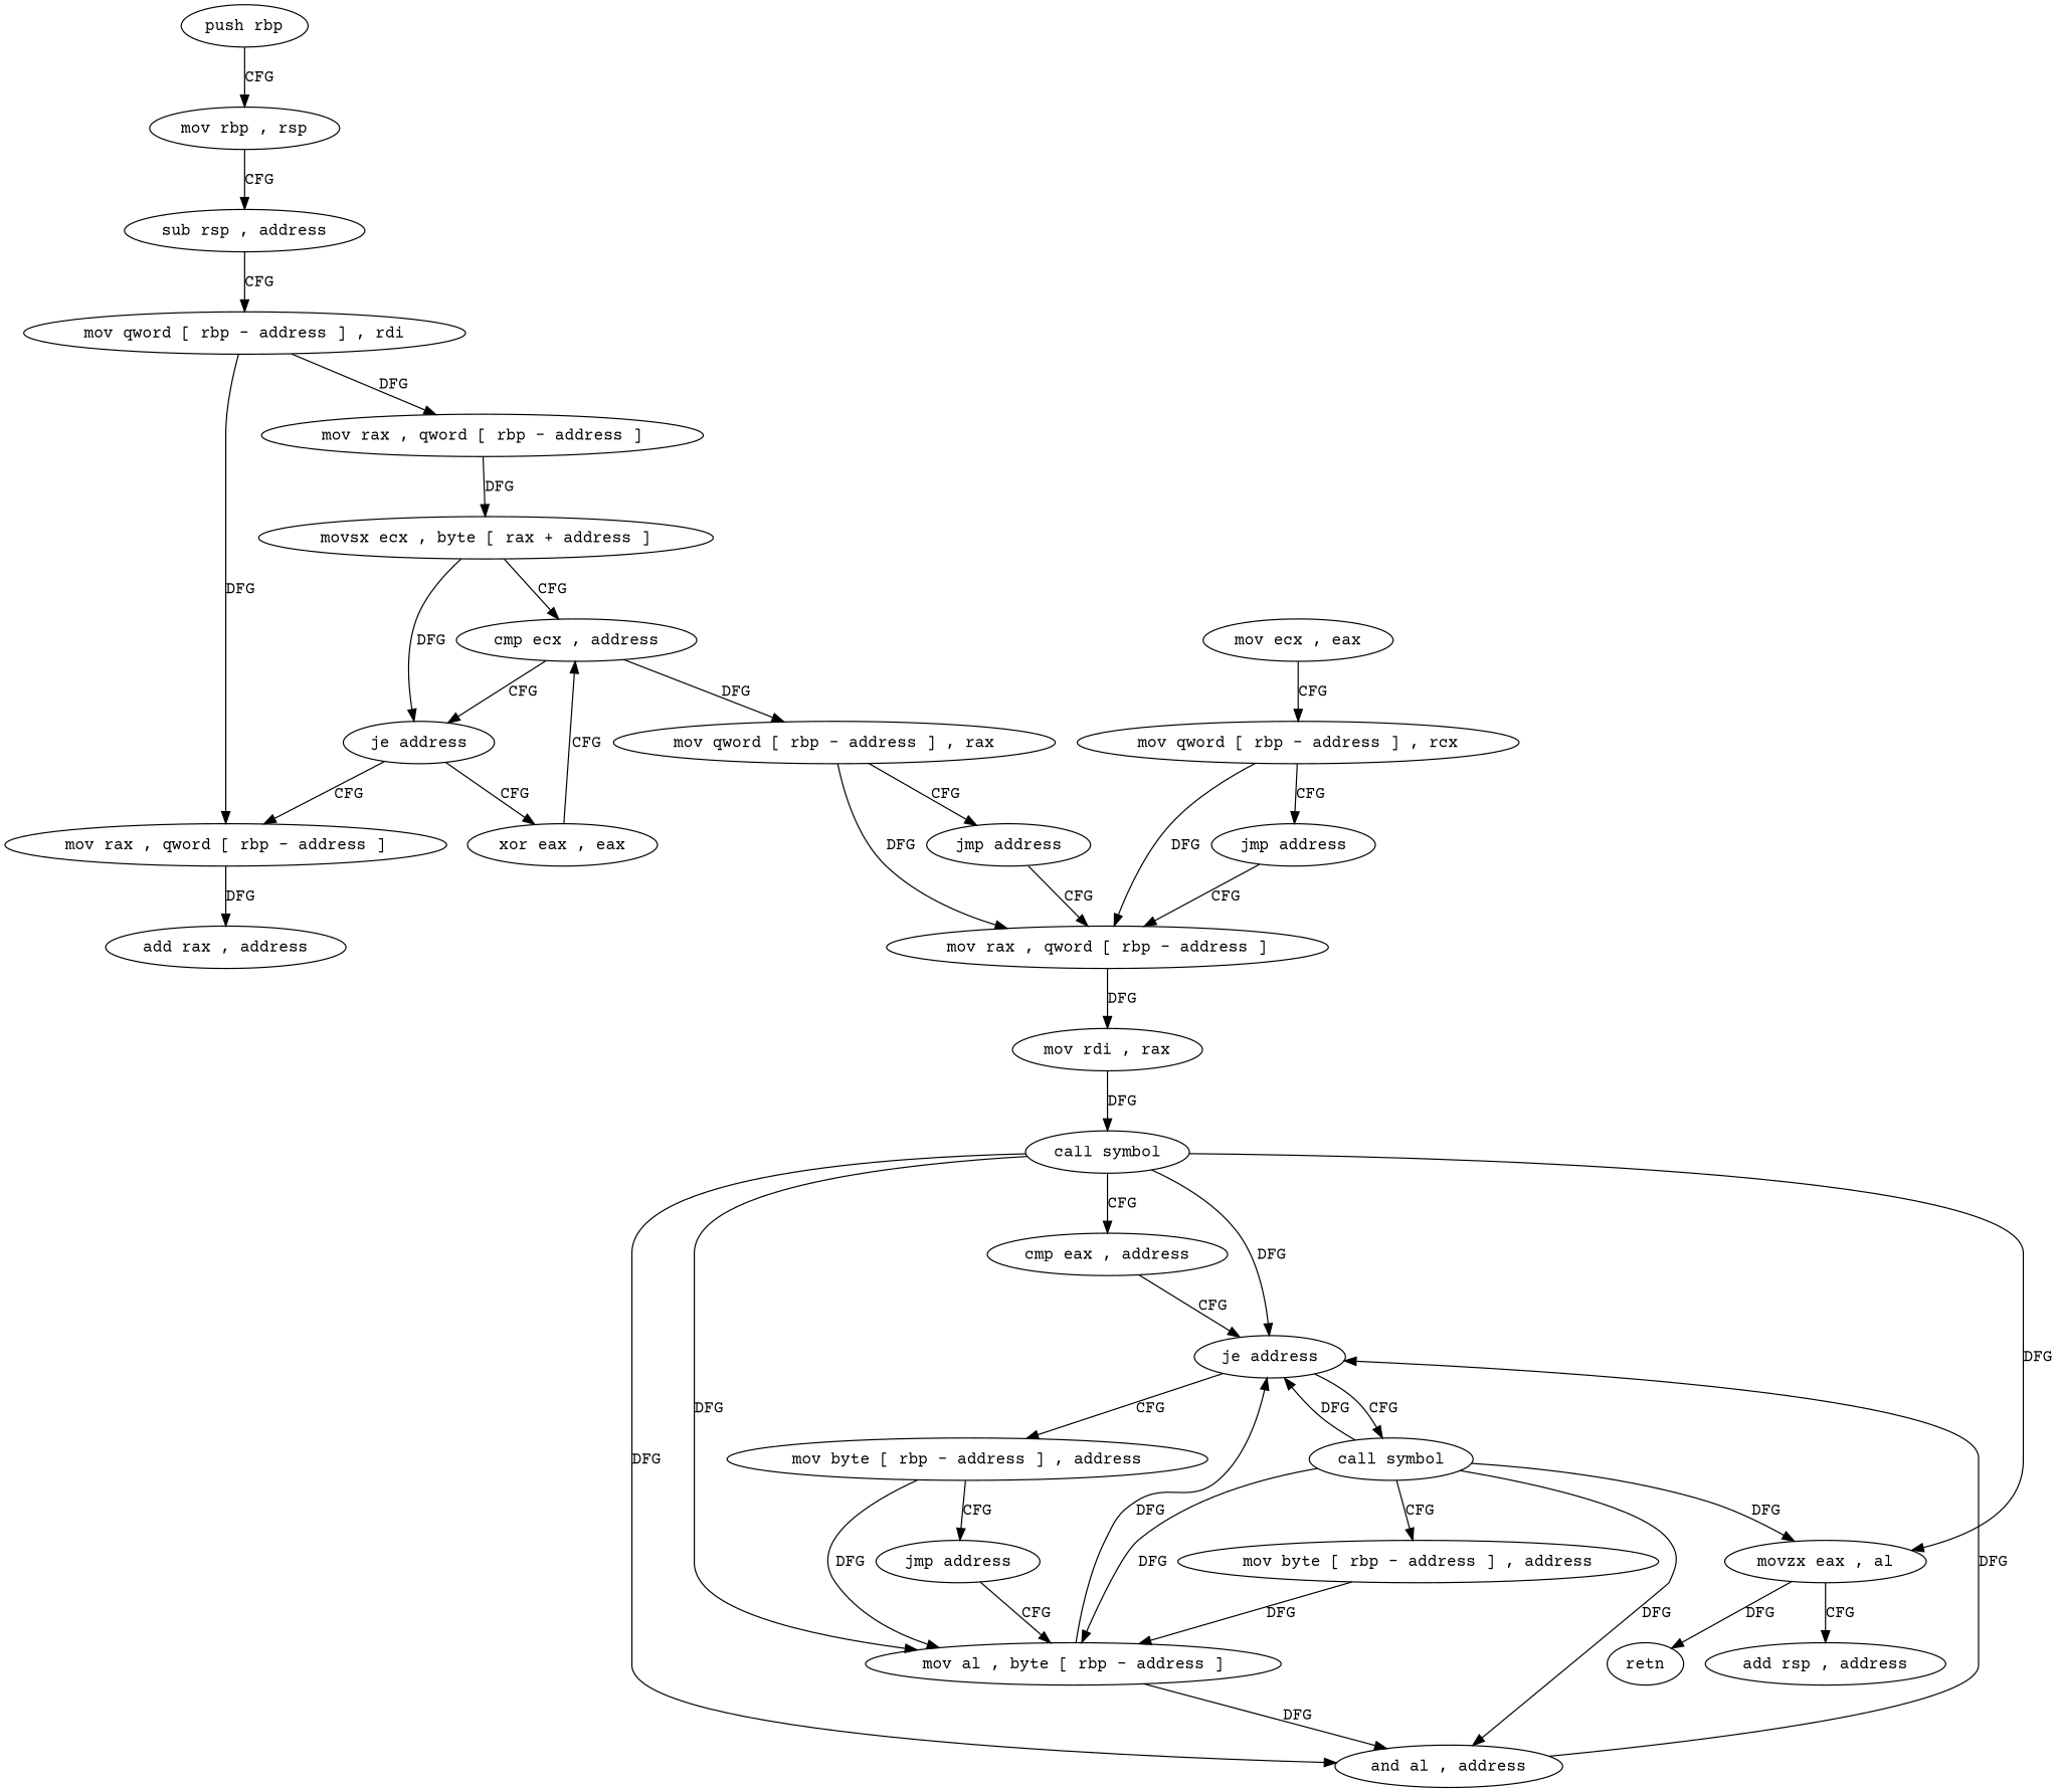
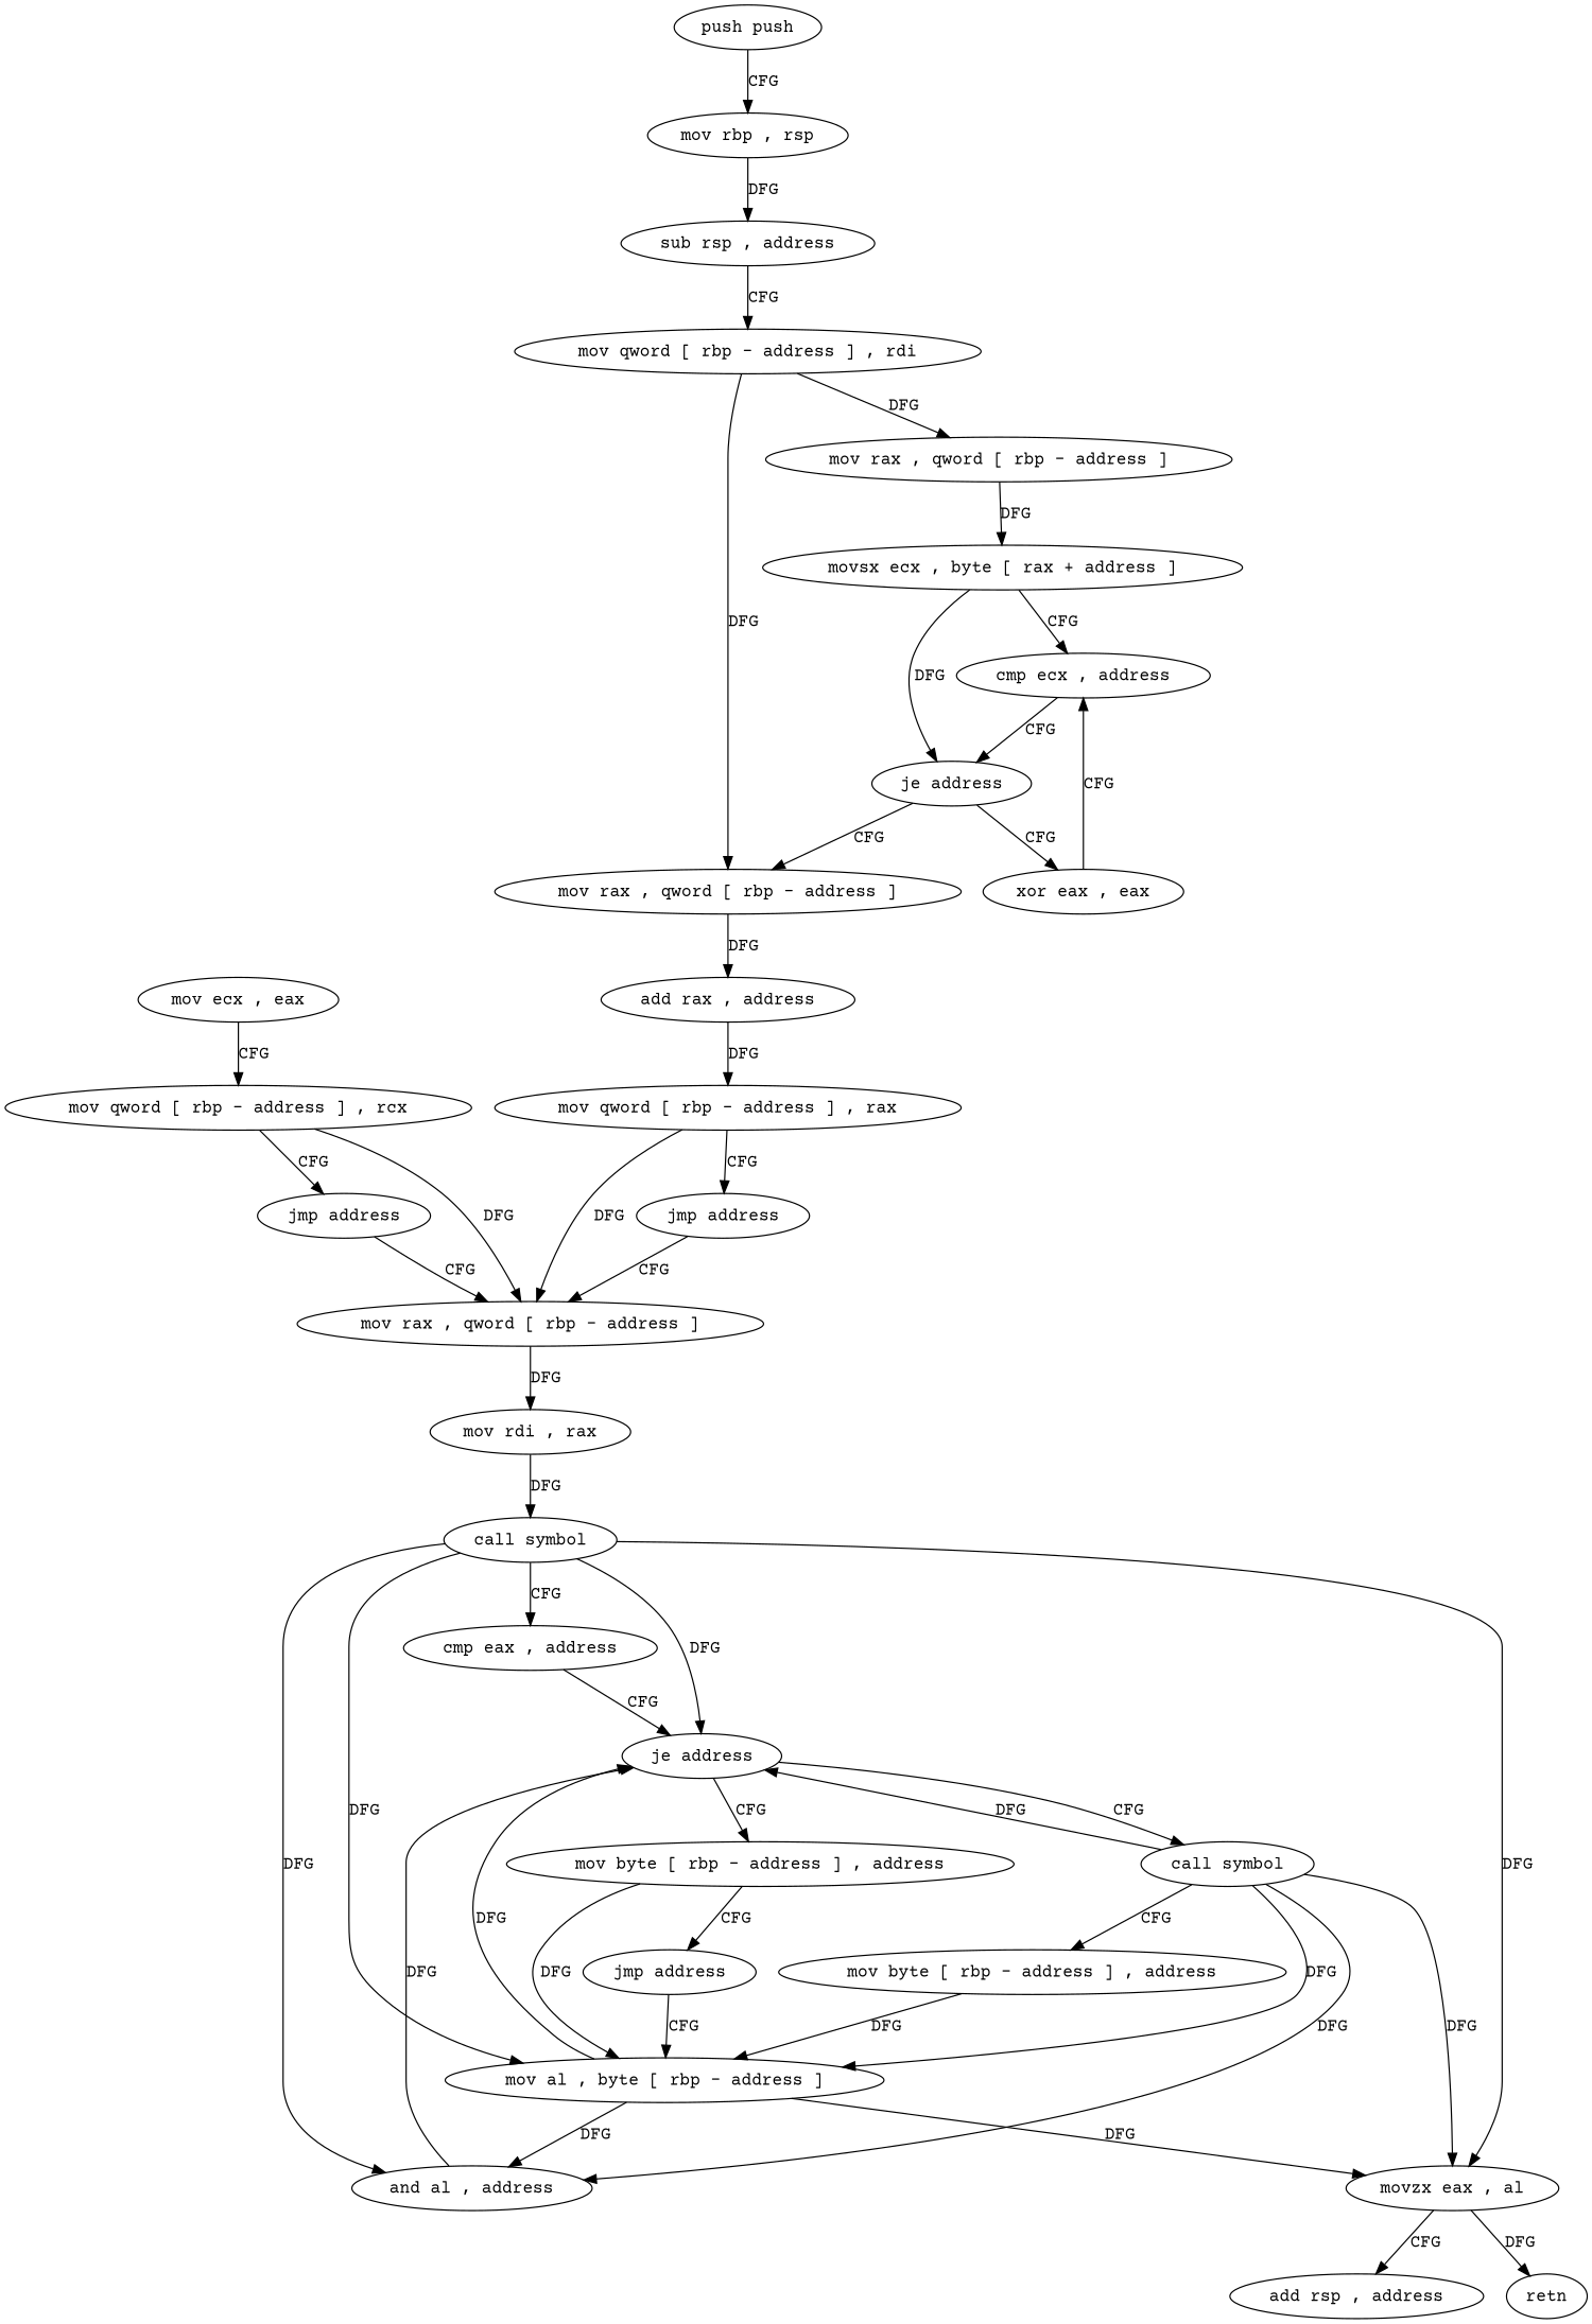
  digraph {
    fontname="Courier Prime"
    node [fontname="Courier Prime"]
    edge [fontname="Courier Prime"]
-   n1 [label="push rbp"]
+   n1 [label="push push"]
    n2 [label="mov rbp , rsp"]
    n3 [label="sub rsp , address"]
    n4 [label="mov qword [ rbp - address ] , rdi"]
    n5 [label="mov rax , qword [ rbp - address ]"]
    n6 [label="mov rax , qword [ rbp - address ]"]
    n7 [label="movsx ecx , byte [ rax + address ]"]
    n8 [label="add rax , address"]
    n9 [label="cmp ecx , address"]
    n10 [label="je address"]
    n11 [label="xor eax , eax"]
    n12 [label="mov ecx , eax"]
    n13 [label="mov qword [ rbp - address ] , rcx"]
    n14 [label="mov qword [ rbp - address ] , rax"]
    n15 [label="jmp address"]
    n16 [label="mov rax , qword [ rbp - address ]"]
    n17 [label="mov rdi , rax"]
    n18 [label="call symbol"]
    n19 [label="jmp address"]
    n20 [label="cmp eax , address"]
    n21 [label="je address"]
    n22 [label="mov al , byte [ rbp - address ]"]
    n23 [label="and al , address"]
    n24 [label="movzx eax , al"]
    n25 [label="call symbol"]
    n26 [label="mov byte [ rbp - address ] , address"]
    n27 [label="add rsp , address"]
    n28 [label=retn]
    n29 [label="mov byte [ rbp - address ] , address"]
    n30 [label="jmp address"]
    n1 -> n2 [label=CFG]
-   n2 -> n3 [label=CFG]
+   n2 -> n3 [label=DFG]
    n3 -> n4 [label=CFG]
    n4 -> n5 [label=DFG]
    n4 -> n6 [label=DFG]
    n5 -> n7 [label=DFG]
    n6 -> n8 [label=DFG]
    n7 -> n9 [label=CFG]
    n7 -> n10 [label=DFG]
-   n9 -> n14 [label=DFG]
+   n8 -> n14 [label=DFG]
    n9 -> n10 [label=CFG]
    n10 -> n6 [label=CFG]
    n10 -> n11 [label=CFG]
    n11 -> n9 [label=CFG]
    n12 -> n13 [label=CFG]
    n13 -> n15 [label=CFG]
    n13 -> n16 [label=DFG]
    n14 -> n16 [label=DFG]
    n14 -> n19 [label=CFG]
    n15 -> n16 [label=CFG]
    n16 -> n17 [label=DFG]
    n17 -> n18 [label=DFG]
    n18 -> n20 [label=CFG]
    n18 -> n21 [label=DFG]
    n18 -> n22 [label=DFG]
    n18 -> n23 [label=DFG]
    n18 -> n24 [label=DFG]
    n19 -> n16 [label=CFG]
    n20 -> n21 [label=CFG]
    n21 -> n25 [label=CFG]
    n21 -> n26 [label=CFG]
    n22 -> n21 [label=DFG]
    n22 -> n23 [label=DFG]
+   n22 -> n24 [label=DFG]
    n23 -> n21 [label=DFG]
    n24 -> n27 [label=CFG]
    n24 -> n28 [label=DFG]
    n25 -> n21 [label=DFG]
    n25 -> n22 [label=DFG]
    n25 -> n23 [label=DFG]
    n25 -> n24 [label=DFG]
    n25 -> n29 [label=CFG]
    n26 -> n22 [label=DFG]
    n26 -> n30 [label=CFG]
    n29 -> n22 [label=DFG]
    n30 -> n22 [label=CFG]
  }
